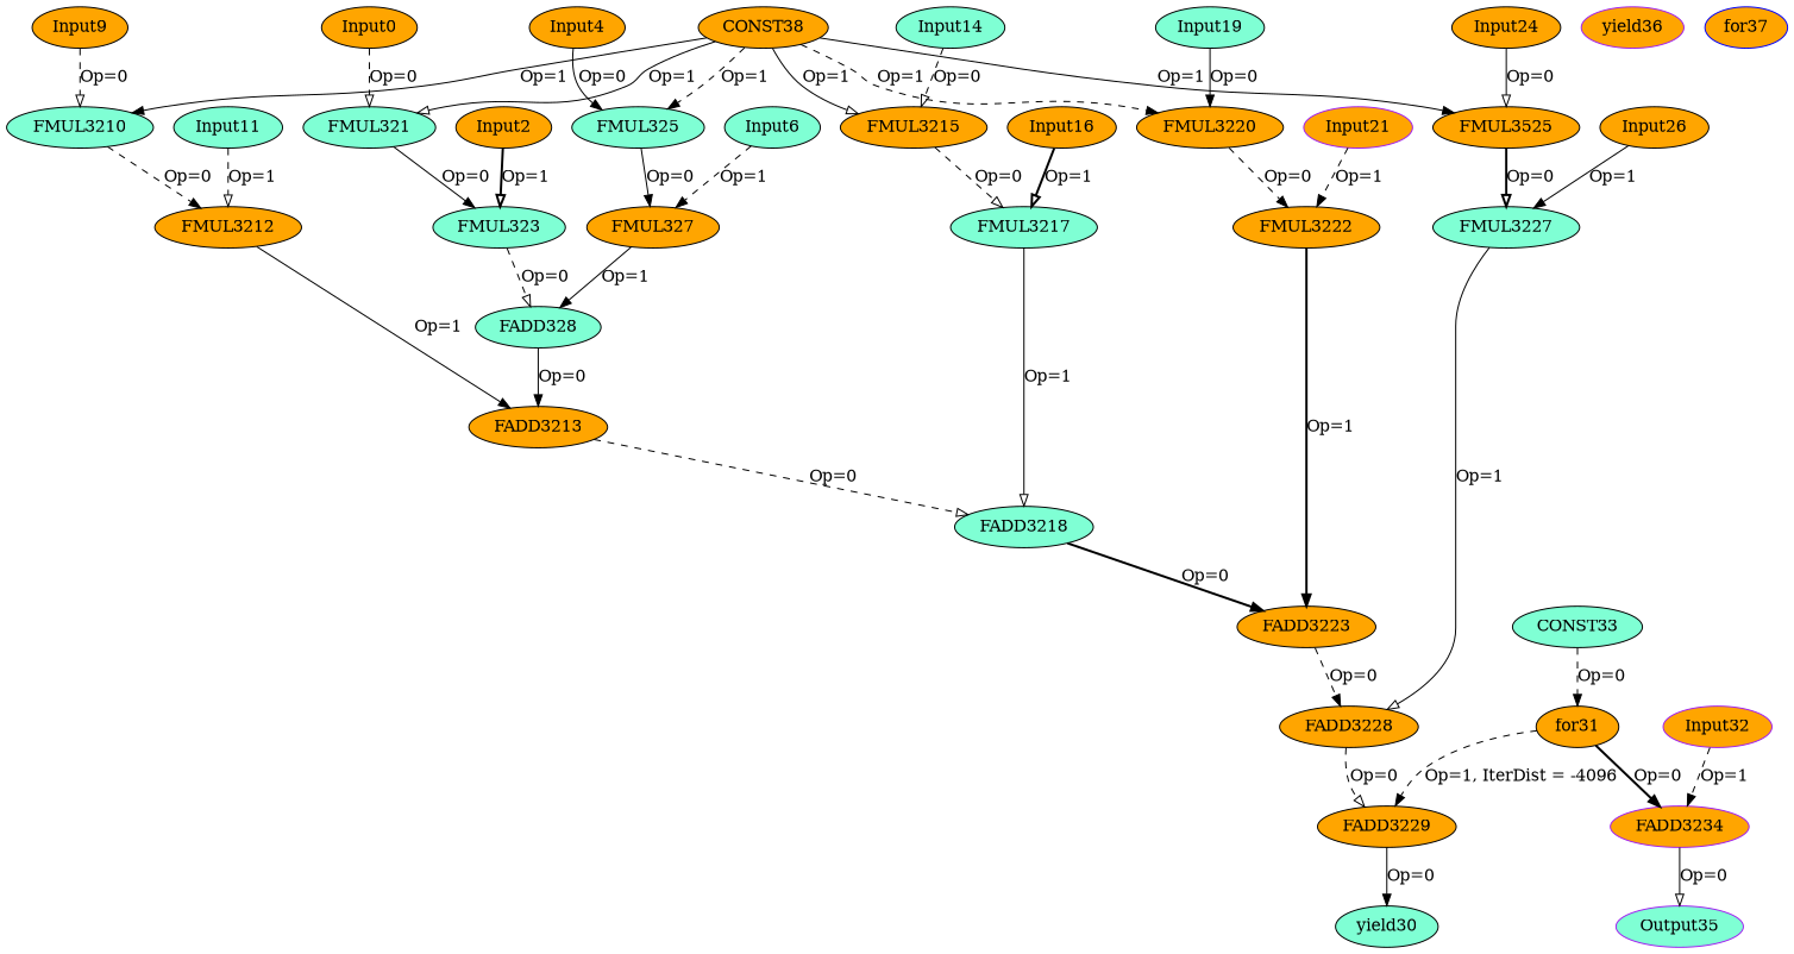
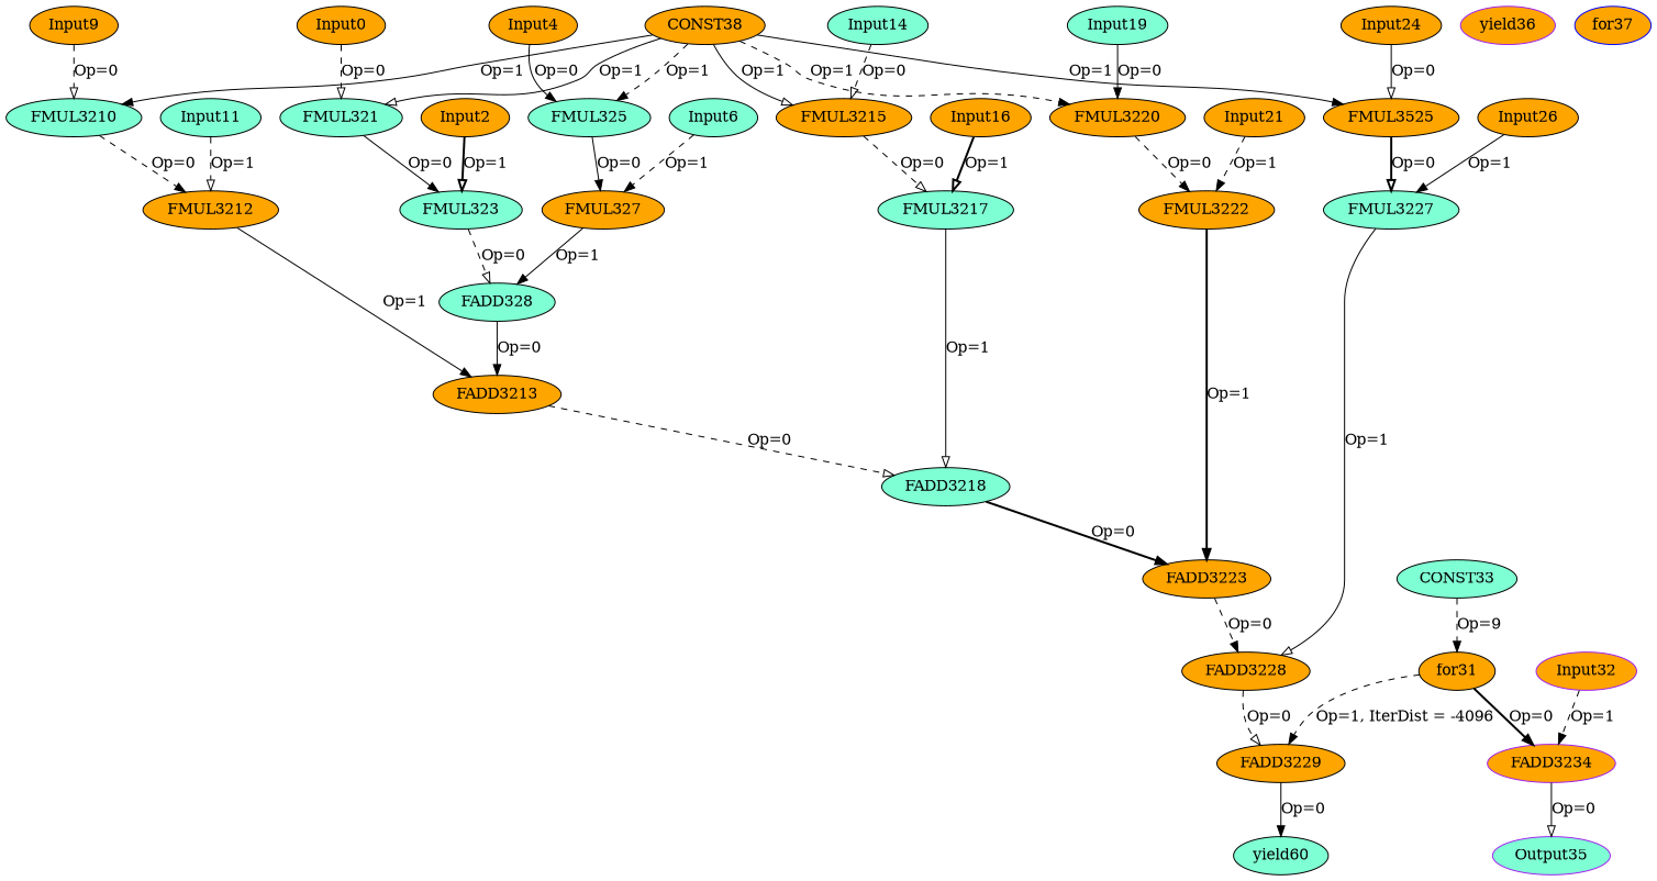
  digraph {
    node [color=black fillcolor=orange opcode=Input style=filled]
    edge [arrowhead=normal color=black operand=0 style=dashed]
    Input0 [offset="0,0" pattern="24,5,-96,25" ref_name=kernel_gemm_1_3]
    FMUL321 [fillcolor=aquamarine opcode=FMUL32]
    FMUL323 [fillcolor=aquamarine opcode=FMUL32]
    FADD328 [fillcolor=aquamarine opcode=FADD32]
    Input2 [offset="0,0" pattern="600,5,-2396,25" ref_name=kernel_gemm_1_4]
    FADD3213 [opcode=FADD32]
    Input4 [offset="0,4" pattern="24,5,-96,25" ref_name=kernel_gemm_1_3]
    FMUL325 [fillcolor=aquamarine opcode=FMUL32]
    FMUL327 [opcode=FMUL32]
    Input6 [fillcolor=aquamarine offset="0,100" pattern="600,5,-2396,25" ref_name=kernel_gemm_1_4]
    FADD3218 [fillcolor=aquamarine opcode=FADD32]
    Input9 [offset="0,8" pattern="24,5,-96,25" ref_name=kernel_gemm_1_3]
    FMUL3210 [fillcolor=aquamarine opcode=FMUL32]
    FMUL3212 [opcode=FMUL32]
    Input11 [fillcolor=aquamarine offset="0,200" pattern="600,5,-2396,25" ref_name=kernel_gemm_1_4]
    FADD3223 [opcode=FADD32]
    Input14 [fillcolor=aquamarine offset="0,12" pattern="24,5,-96,25" ref_name=kernel_gemm_1_3]
    FMUL3215 [opcode=FMUL32]
    FMUL3217 [fillcolor=aquamarine opcode=FMUL32]
    Input16 [offset="0,300" pattern="600,5,-2396,25" ref_name=kernel_gemm_1_4]
    FADD3228 [opcode=FADD32]
    Input19 [fillcolor=aquamarine offset="0,16" pattern="24,5,-96,25" ref_name=kernel_gemm_1_3]
    FMUL3220 [opcode=FMUL32]
    FMUL3222 [opcode=FMUL32]
-   Input21 [color=purple offset="0,400" pattern="600,5,-2396,25" ref_name=kernel_gemm_1_4]
+   Input21 [offset="0,400" pattern="600,5,-2396,25" ref_name=kernel_gemm_1_4]
    FADD3229 [opcode=FADD32]
    Input24 [offset="0,20" pattern="24,5,-96,25" ref_name=kernel_gemm_1_3]
    n28 [label=FMUL3525 opcode=FMUL32]
    FMUL3227 [fillcolor=aquamarine opcode=FMUL32]
    Input26 [offset="0,500" pattern="600,5,-2396,25" ref_name=kernel_gemm_1_4]
-   yield30 [fillcolor=aquamarine opcode=yield]
+   yield30 [fillcolor=aquamarine opcode=yield label=yield60]
    for31 [opcode=for]
    FADD3234 [color=purple opcode=FADD32]
    Output35 [color=purple fillcolor=aquamarine offset="0,0" opcode=Output pattern="0,5,4,25" ref_name=kernel_gemm_1_5]
    Input32 [color=purple offset="0,0" pattern="0,5,4,25" ref_name=kernel_gemm_1_2]
    CONST33 [fillcolor=aquamarine opcode=CONST value="0x00000000"]
    yield36 [color=purple opcode=yield]
    for37 [color=blue opcode=for]
    CONST38 [opcode=CONST value="0x3FC00000"]
    Input0 -> FMUL321 [arrowhead=onormal label="Op=0"]
    FMUL321 -> FMUL323 [label="Op=0" style=solid]
    FMUL323 -> FADD328 [arrowhead=onormal label="Op=0"]
    FADD328 -> FADD3213 [label="Op=0" style=solid]
    Input2 -> FMUL323 [arrowhead=onormal label="Op=1" operand=1 style=bold]
    FADD3213 -> FADD3218 [arrowhead=onormal label="Op=0"]
    Input4 -> FMUL325 [label="Op=0" style=solid]
    FMUL325 -> FMUL327 [label="Op=0" style=solid]
    FMUL327 -> FADD328 [label="Op=1" operand=1 style=solid]
    Input6 -> FMUL327 [label="Op=1" operand=1]
    FADD3218 -> FADD3223 [label="Op=0" style=bold]
    Input9 -> FMUL3210 [arrowhead=onormal label="Op=0"]
    FMUL3210 -> FMUL3212 [label="Op=0"]
    FMUL3212 -> FADD3213 [label="Op=1" operand=1 style=solid]
    Input11 -> FMUL3212 [arrowhead=onormal label="Op=1" operand=1]
    FADD3223 -> FADD3228 [label="Op=0"]
    Input14 -> FMUL3215 [arrowhead=onormal label="Op=0"]
    FMUL3215 -> FMUL3217 [arrowhead=onormal label="Op=0"]
    FMUL3217 -> FADD3218 [arrowhead=onormal label="Op=1" operand=1 style=solid]
    Input16 -> FMUL3217 [arrowhead=onormal label="Op=1" operand=1 style=bold]
    FADD3228 -> FADD3229 [arrowhead=onormal label="Op=0"]
    Input19 -> FMUL3220 [label="Op=0" style=solid]
    FMUL3220 -> FMUL3222 [label="Op=0"]
    FMUL3222 -> FADD3223 [label="Op=1" operand=1 style=bold]
    Input21 -> FMUL3222 [label="Op=1" operand=1]
    FADD3229 -> yield30 [label="Op=0" style=solid]
    Input24 -> n28 [arrowhead=onormal label="Op=0" style=solid]
    n28 -> FMUL3227 [arrowhead=onormal label="Op=0" style=bold]
    FMUL3227 -> FADD3228 [arrowhead=onormal label="Op=1" operand=1 style=solid]
    Input26 -> FMUL3227 [label="Op=1" operand=1 style=solid]
    for31 -> FADD3229 [iterdist=-4096 label="Op=1, IterDist = -4096" operand=1]
    for31 -> FADD3234 [label="Op=0" style=bold]
    FADD3234 -> Output35 [arrowhead=onormal label="Op=0" style=solid]
    Input32 -> FADD3234 [label="Op=1" operand=1]
-   CONST33 -> for31 [label="Op=0"]
+   CONST33 -> for31 [label="Op=9"]
    CONST38 -> FMUL321 [arrowhead=onormal label="Op=1" operand=1 style=solid]
    CONST38 -> FMUL325 [label="Op=1" operand=1]
    CONST38 -> FMUL3210 [label="Op=1" operand=1 style=solid]
    CONST38 -> FMUL3215 [arrowhead=onormal label="Op=1" operand=1 style=solid]
    CONST38 -> FMUL3220 [label="Op=1" operand=1]
    CONST38 -> n28 [label="Op=1" operand=1 style=solid]
  }
